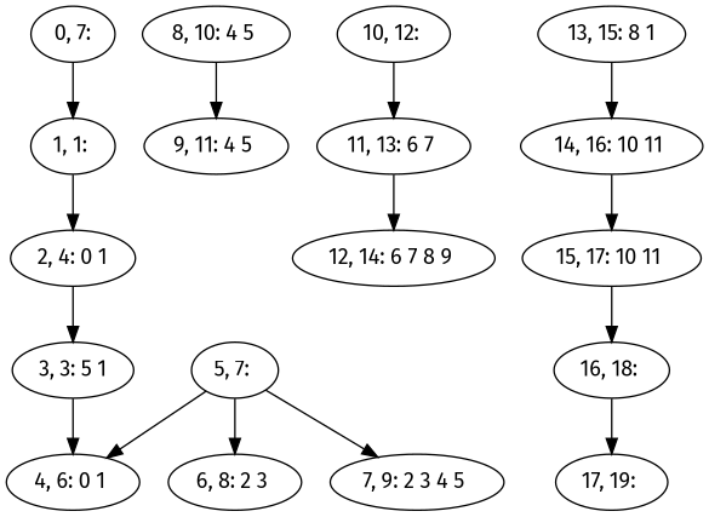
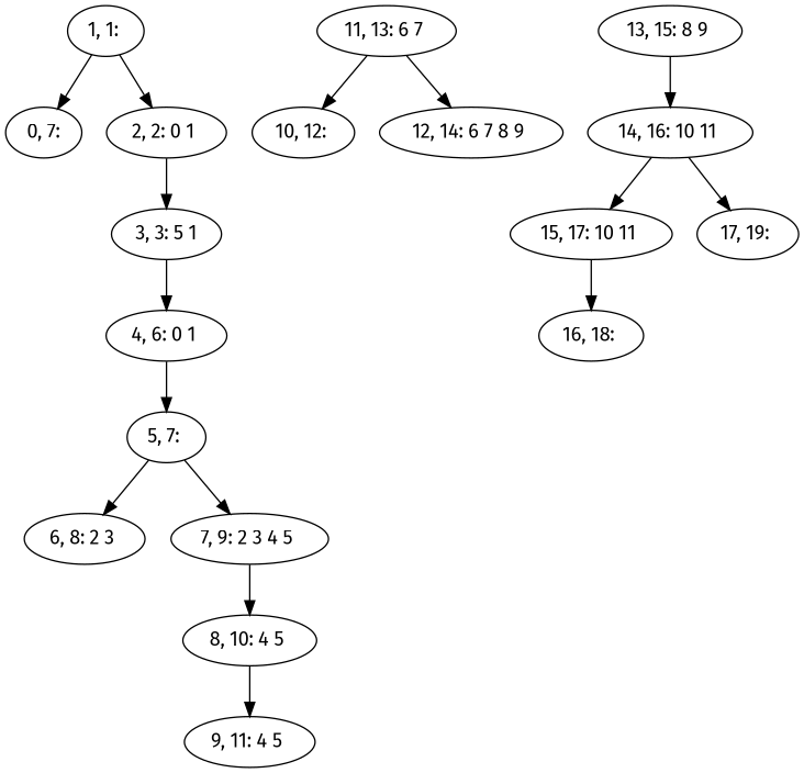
  digraph {
    fontname="Fira Sans"
    node [fontname="Fira Sans"]
    edge [fontname="Fira Sans"]
    n1 [label="0, 7:"]
    n2 [label="1, 1: "]
-   n3 [label="2, 4: 0 1"]
+   n3 [label="2, 2: 0 1 "]
    n4 [label="3, 3: 5 1"]
    n5 [label="4, 6: 0 1 "]
    n6 [label="5, 7: "]
    n7 [label="6, 8: 2 3 "]
    n8 [label="7, 9: 2 3 4 5 "]
    n9 [label="8, 10: 4 5 "]
    n10 [label="9, 11: 4 5 "]
    n11 [label="10, 12: "]
    n12 [label="11, 13: 6 7 "]
    n13 [label="12, 14: 6 7 8 9 "]
-   n14 [label="13, 15: 8 1"]
+   n14 [label="13, 15: 8 9 "]
    n15 [label="14, 16: 10 11 "]
    n16 [label="15, 17: 10 11 "]
    n17 [label="16, 18: "]
    n18 [label="17, 19: "]
-   n1 -> n2
+   n2 -> n1
    n2 -> n3
    n3 -> n4
    n4 -> n5
-   n6 -> n5
+   n5 -> n6
    n6 -> n7
    n6 -> n8
+   n8 -> n9
    n9 -> n10
-   n11 -> n12
+   n12 -> n11
    n12 -> n13
    n14 -> n15
    n15 -> n16
    n16 -> n17
-   n17 -> n18
+   n15 -> n18
  }
